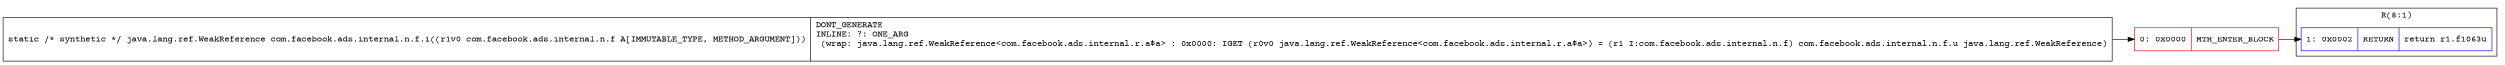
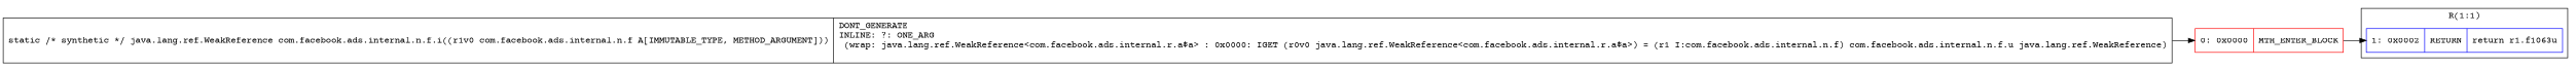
  digraph {
    rankdir=LR
    fontname="Courier Prime"
    node [shape=record fontname="Courier Prime"]
    edge [fontname="Courier Prime"]
    n1 [color=blue label="{1\:\ 0x0002|RETURN\l|return r1.f1063u\l}"]
    n2 [color=red label="{0\:\ 0x0000|MTH_ENTER_BLOCK\l}"]
    n3 [label="{static \/* synthetic *\/ java.lang.ref.WeakReference com.facebook.ads.internal.n.f.i((r1v0 com.facebook.ads.internal.n.f A[IMMUTABLE_TYPE, METHOD_ARGUMENT]))  | DONT_GENERATE\lINLINE: ?: ONE_ARG  \l  (wrap: java.lang.ref.WeakReference\<com.facebook.ads.internal.r.a$a\> : 0x0000: IGET  (r0v0 java.lang.ref.WeakReference\<com.facebook.ads.internal.r.a$a\>) = (r1 I:com.facebook.ads.internal.n.f) com.facebook.ads.internal.n.f.u java.lang.ref.WeakReference)\l\l}"]
    subgraph cluster_1 {
-     label="R(8:1)"
+     label="R(1:1)"
      n1
    }
    n2 -> n1
    n3 -> n2
  }
